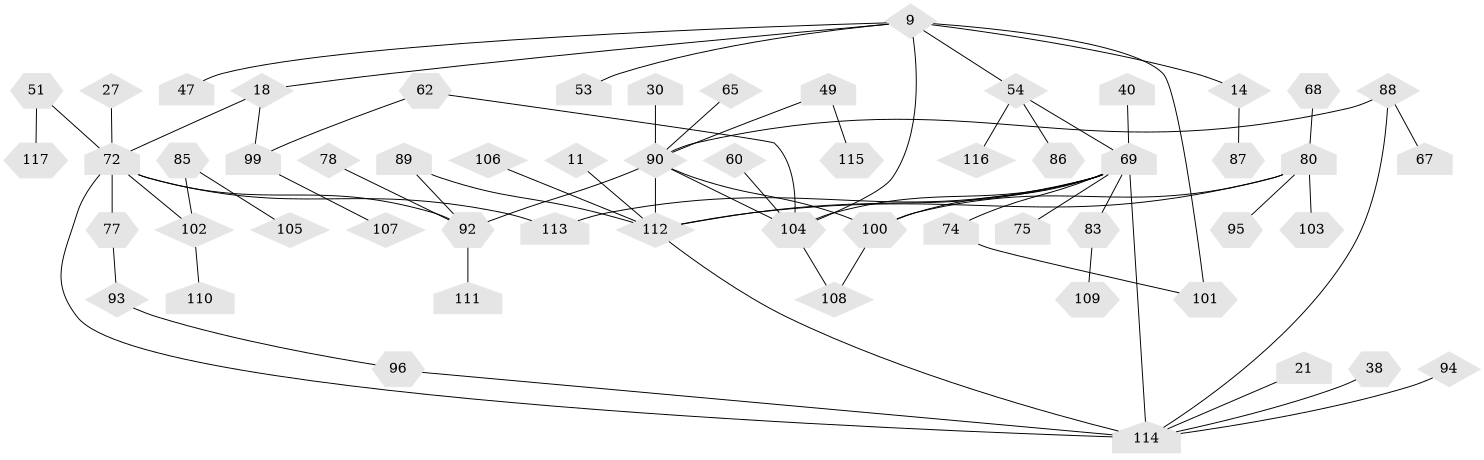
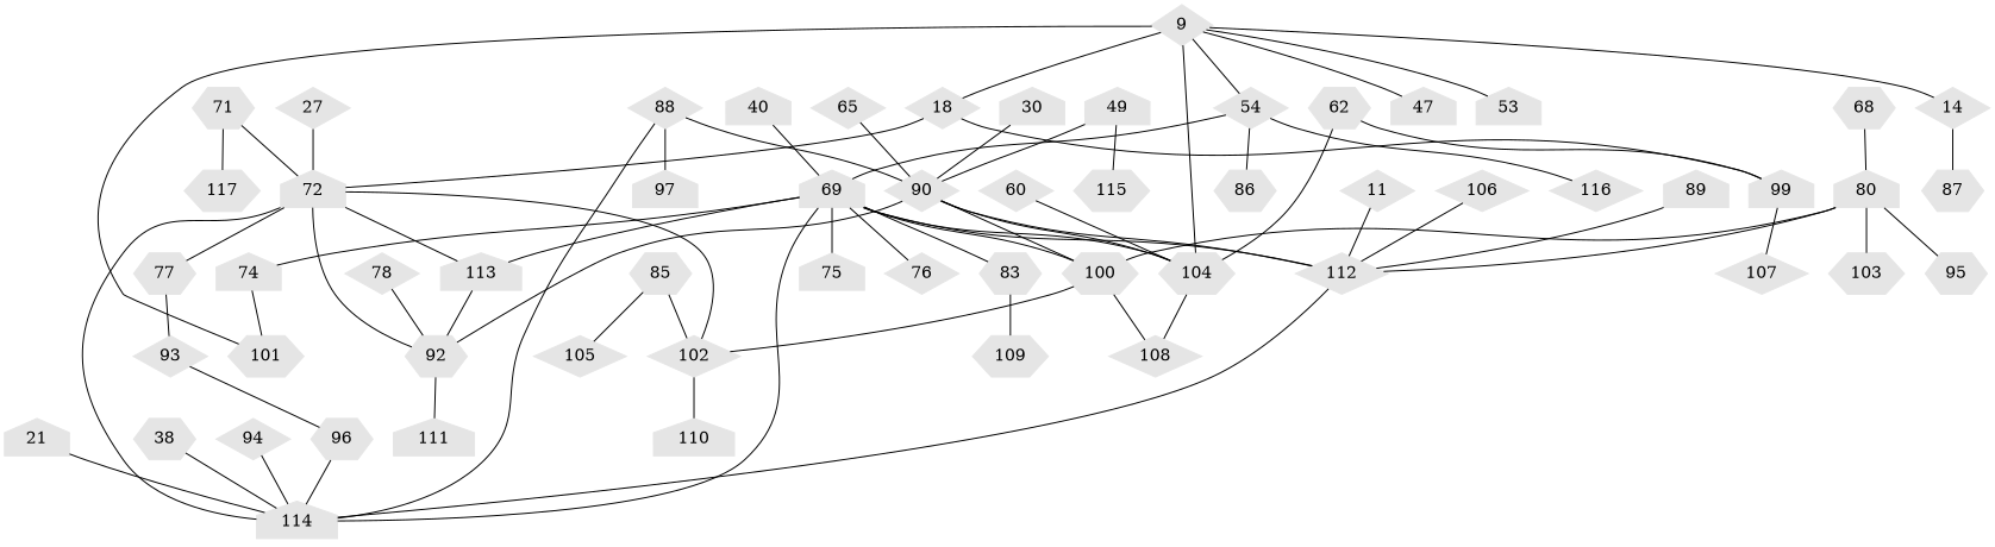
  graph {
    node [color=gray90 shape=diamond style=filled]
    9
    14
    18
    47 [shape=house]
    53 [shape=house]
    54 [super="+23+50"]
    101 [shape=hexagon]
    104 [shape=hexagon super="+84+33"]
    87 [shape=hexagon]
    72 [shape=house super="+7+11+64"]
    99 [shape=house super="+82"]
    69 [shape=house super="+25+34+52+56"]
    86 [shape=hexagon]
    116
    108
    114 [shape=house super="+17+63"]
    113 [shape=house super="+79"]
    77 [shape=hexagon]
    92 [shape=hexagon super="+66+81"]
    102 [super="+51+58"]
    107
    21 [shape=house]
    27
    90 [super="+16+20+37+44"]
    100 [shape=hexagon super="+48+45"]
    112 [super="+41+46+98"]
    30 [shape=house]
    38 [shape=hexagon]
    74 [shape=house]
    75 [shape=house]
+   76
    83 [shape=hexagon]
    40 [shape=house]
    49 [shape=house]
    115 [shape=hexagon]
    60
    62 [shape=hexagon]
    65
    80 [shape=house super="+13+73"]
    95 [shape=hexagon]
    103 [shape=hexagon]
    68 [shape=hexagon]
    109 [shape=hexagon]
-   71 [shape=hexagon label=51]
+   71 [shape=hexagon]
    117 [shape=hexagon]
    93
    111 [shape=house]
    110 [shape=house]
    96 [shape=hexagon]
    78
    85 [shape=hexagon]
    105
    88
-   97 [shape=house label=67]
+   97 [shape=house]
    89 [shape=house]
    n56 [label=11]
    94
    106
    9 -- 14
    9 -- 18
    9 -- 47
    9 -- 53
    9 -- 54
    9 -- 101
    9 -- 104 [weight=3]
    14 -- 87
    18 -- 72
    18 -- 99 [weight=2]
    54 -- 69
    54 -- 86
    54 -- 116
    104 -- 108
    72 -- 114 [weight=2]
    72 -- 113
    72 -- 77
    72 -- 92
    72 -- 102
    99 -- 107
    69 -- 104 [weight=2]
    69 -- 114 [weight=2]
    69 -- 113
    69 -- 100 [weight=2]
    69 -- 112
    69 -- 74
    69 -- 75
+   69 -- 76
    69 -- 83
    77 -- 93
    92 -- 111
    102 -- 110
    21 -- 114
    27 -- 72
    90 -- 104
    90 -- 92 [weight=2]
    90 -- 100
    90 -- 112 [weight=2]
    100 -- 108
+   100 -- 102
    112 -- 114
    30 -- 90
    38 -- 114
    74 -- 101
    83 -- 109
    40 -- 69
    49 -- 90
    49 -- 115
    60 -- 104
    62 -- 104
    62 -- 99
    65 -- 90
    80 -- 100
    80 -- 112
    80 -- 95
    80 -- 103
    68 -- 80
    71 -- 72
    71 -- 117
    93 -- 96
    96 -- 114
    78 -- 92
    85 -- 102
    85 -- 105
    88 -- 114
    88 -- 90
    88 -- 97
-   89 -- 92
+   113 -- 92
    89 -- 112
    n56 -- 112
    94 -- 114
    106 -- 112
  }
